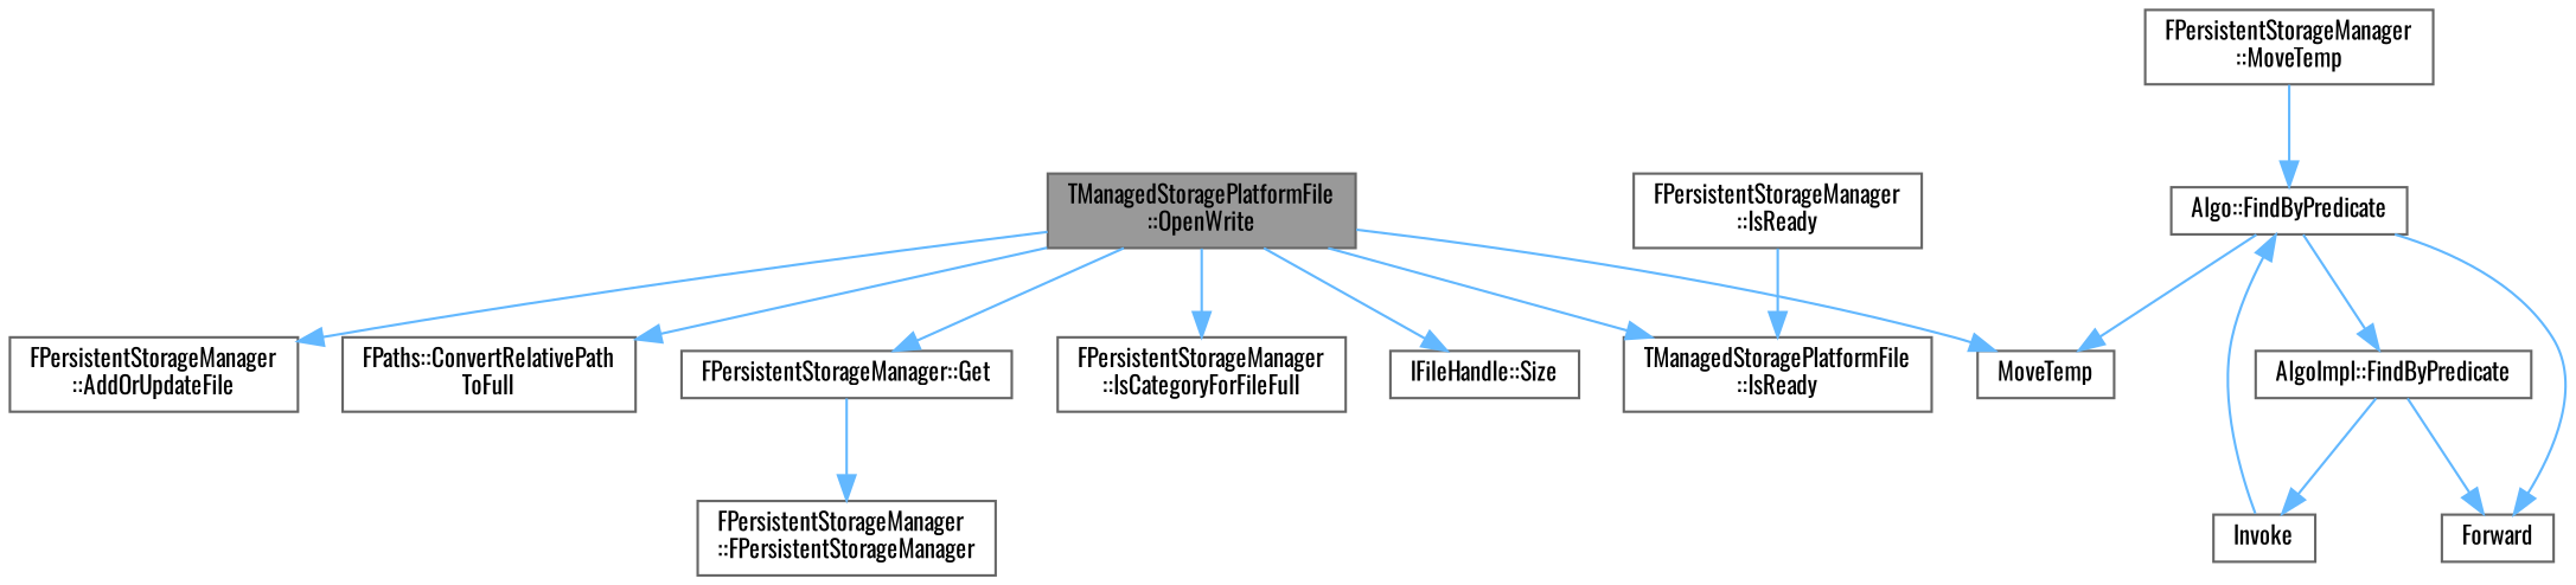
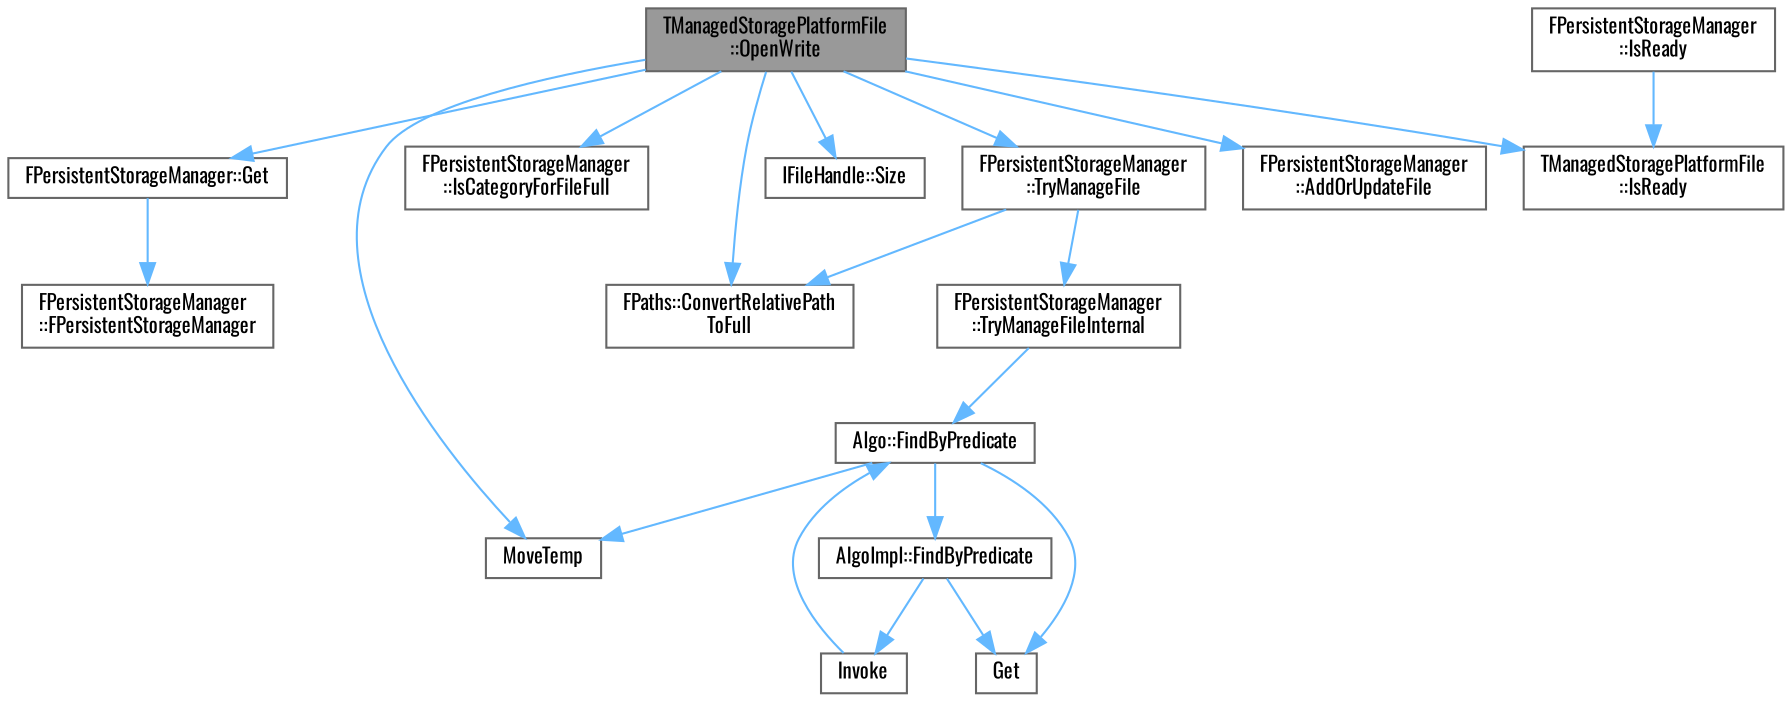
  digraph {
    fontname=Oswald
    rankdir=TB
    node [color=grey40 fillcolor=white fontname=Oswald fontsize=10 shape=box style=filled]
    edge [color=steelblue1 fontname=Oswald fontsize=10 labelfontname=Helvetica labelfontsize=10 style=solid]
    n1 [color=gray40 fillcolor=grey60 fontcolor=black height=0.2 label="TManagedStoragePlatformFile\l::OpenWrite" width=0.4]
    n2 [height=0.2 label="FPersistentStorageManager\l::AddOrUpdateFile" width=0.4]
    n3 [height=0.2 label="FPaths::ConvertRelativePath\lToFull" width=0.4]
    n4 [height=0.2 label="FPersistentStorageManager::Get" width=0.4]
    n5 [height=0.2 label="FPersistentStorageManager\l::IsCategoryForFileFull" width=0.4]
    n6 [height=0.2 label="TManagedStoragePlatformFile\l::IsReady" width=0.4]
    n7 [height=0.2 label=MoveTemp width=0.4]
    n8 [height=0.2 label="IFileHandle::Size" width=0.4]
+   n9 [height=0.2 label="FPersistentStorageManager\l::TryManageFile" width=0.4]
    n10 [height=0.2 label="FPersistentStorageManager\l::FPersistentStorageManager" width=0.4]
-   n11 [height=0.2 label="FPersistentStorageManager\l::MoveTemp" width=0.4]
+   n11 [height=0.2 label="FPersistentStorageManager\l::TryManageFileInternal" width=0.4]
    n12 [height=0.2 label="FPersistentStorageManager\l::IsReady" width=0.4]
    n13 [height=0.2 label="Algo::FindByPredicate" width=0.4]
    n14 [height=0.2 label="AlgoImpl::FindByPredicate" width=0.4]
-   n15 [height=0.2 label=Forward width=0.4]
+   n15 [height=0.2 label=Get width=0.4]
    n16 [height=0.2 label=Invoke width=0.4]
    n1 -> n2
    n1 -> n3
    n1 -> n4
    n1 -> n5
    n1 -> n6
    n1 -> n7
    n1 -> n8
+   n1 -> n9
    n4 -> n10
+   n9 -> n3
+   n9 -> n11
    n11 -> n13
    n12 -> n6
    n13 -> n7
    n13 -> n14
    n13 -> n15
    n14 -> n15
    n14 -> n16
    n16 -> n13
  }
